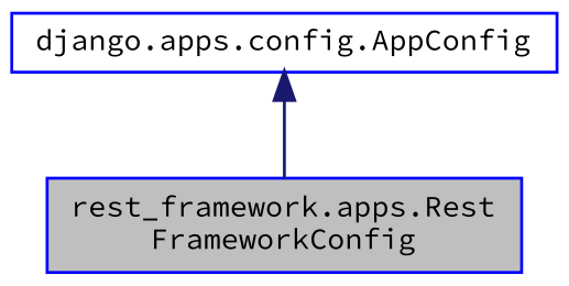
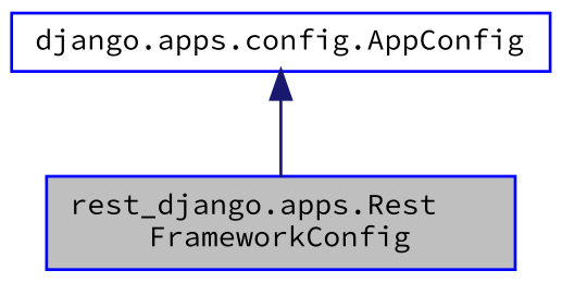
  digraph {
    fontname="Source Code Pro"
    node [color=blue fontname="Source Code Pro" fontsize=10 shape=record style=filled]
-   n1 [fillcolor=grey75 fontcolor=black height=0.2 label="rest_framework.apps.Rest\lFrameworkConfig" width=0.4]
+   n1 [fillcolor=grey75 fontcolor=black height=0.2 label="rest_django.apps.Rest\lFrameworkConfig" width=0.4]
    n2 [fillcolor=white height=0.2 label="django.apps.config.AppConfig" width=0.4]
    n2 -> n1 [color=midnightblue dir=back fontname="Source Code Pro" fontsize=10 labelfontname=Helvetica labelfontsize=10 style=solid]
  }
